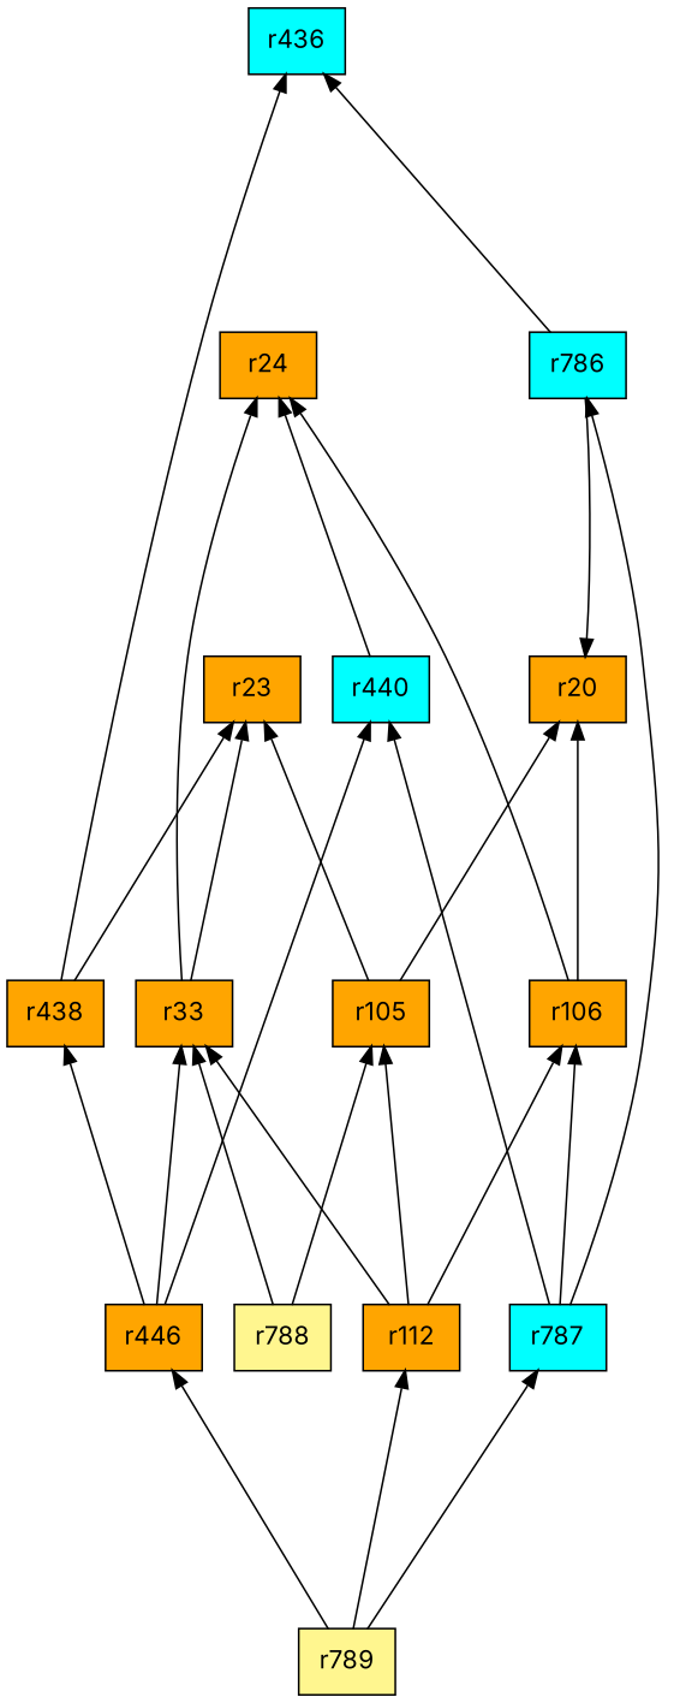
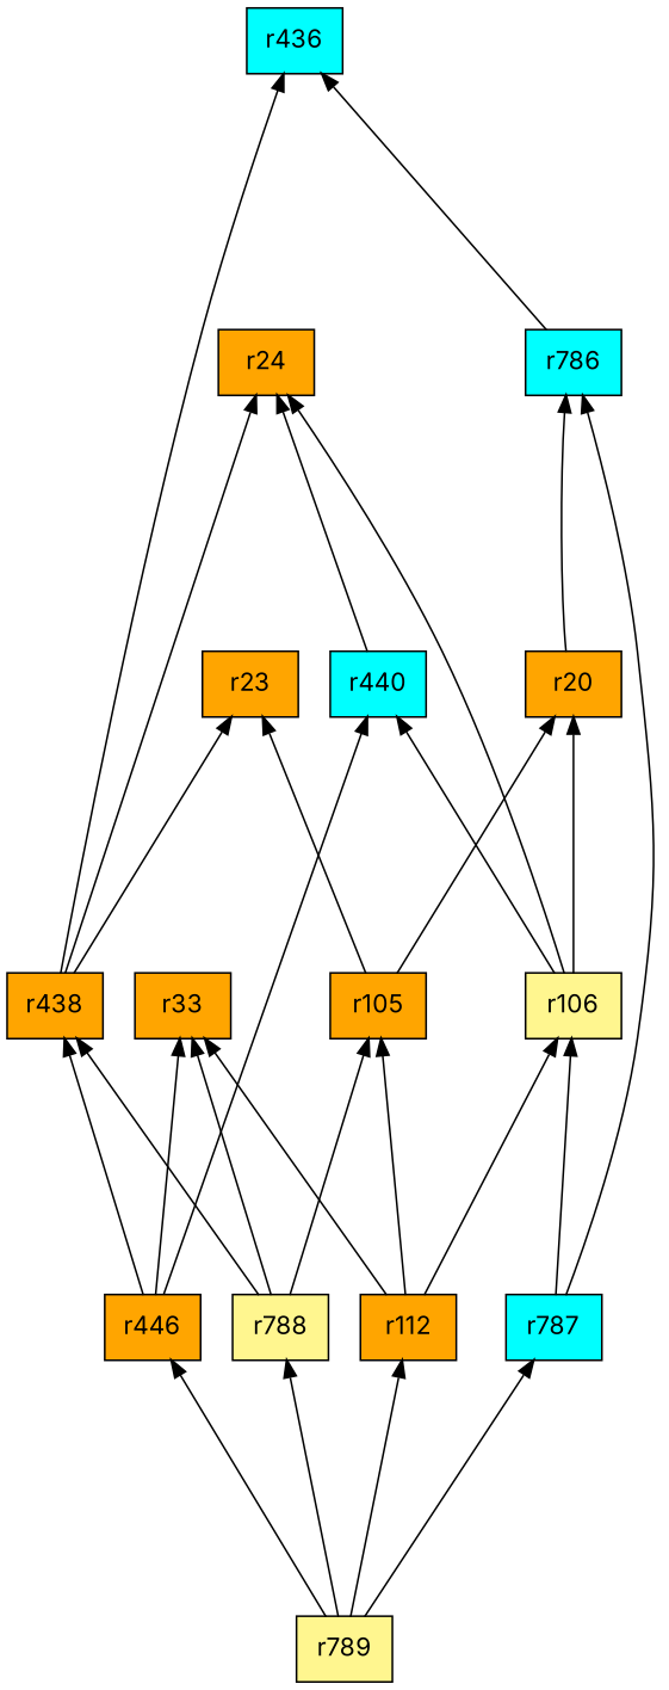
  digraph {
    fontname=Inter
    rankdir=BT
    ranksep=2.0
    node [fillcolor=orange fontname=Inter shape=record style=filled]
    edge [fontname=Inter]
-   n1 [label="{r106}"]
+   n1 [fillcolor=khaki1 label="{r106}"]
    n2 [label="{r24}"]
    n3 [label="{r20}"]
    n4 [fillcolor=khaki1 label="{r789}"]
    n5 [fillcolor=cyan label="{r787}"]
    n6 [label="{r446}"]
    n7 [fillcolor=khaki1 label="{r788}"]
    n8 [label="{r112}"]
    n9 [fillcolor=cyan label="{r440}"]
    n10 [fillcolor=cyan label="{r786}"]
    n11 [label="{r438}"]
    n12 [label="{r33}"]
    n13 [label="{r105}"]
    n14 [label="{r23}"]
    n15 [fillcolor=cyan label="{r436}"]
    n1 -> n2
    n1 -> n3
    n4 -> n5
    n4 -> n6
+   n4 -> n7
    n4 -> n8
    n5 -> n1
-   n5 -> n9
+   n1 -> n9
    n5 -> n10
    n6 -> n9
    n6 -> n11
    n6 -> n12
+   n7 -> n11
    n7 -> n12
    n7 -> n13
    n8 -> n1
    n8 -> n12
    n8 -> n13
    n9 -> n2
-   n10 -> n3
+   n3 -> n10
    n10 -> n15
    n11 -> n14
    n11 -> n15
-   n12 -> n2
-   n12 -> n14
+   n11 -> n2
    n13 -> n3
    n13 -> n14
  }
